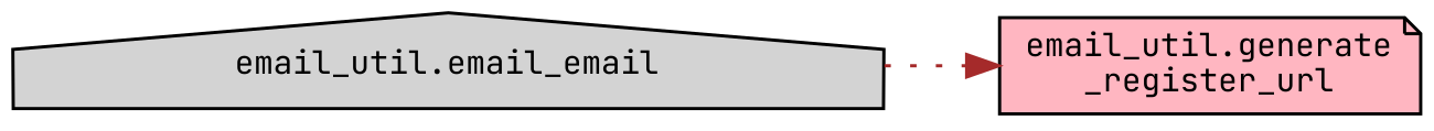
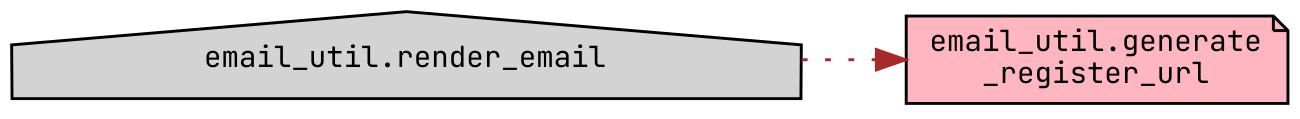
  digraph {
    rankdir=LR
    fontname="JetBrains Mono"
    node [color=black fontname="JetBrains Mono" fontsize=10 style=filled]
-   n1 [fillcolor=lightgrey fontcolor=black height=0.2 label="email_util.email_email" shape=house width=0.4]
+   n1 [fillcolor=lightgrey fontcolor=black height=0.2 label="email_util.render_email" shape=house width=0.4]
    n2 [fillcolor=lightpink height=0.2 label="email_util.generate\l_register_url" shape=note width=0.4]
    n1 -> n2 [color=brown fontname="JetBrains Mono" fontsize=10 labelfontname=Helvetica labelfontsize=10 style=dotted]
  }
